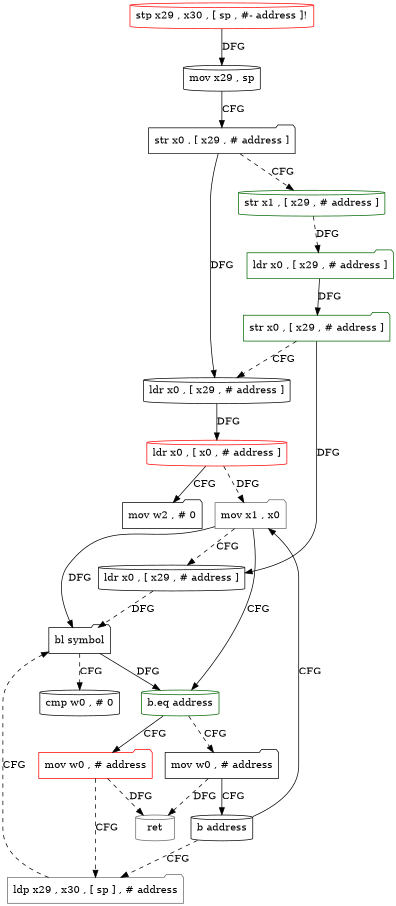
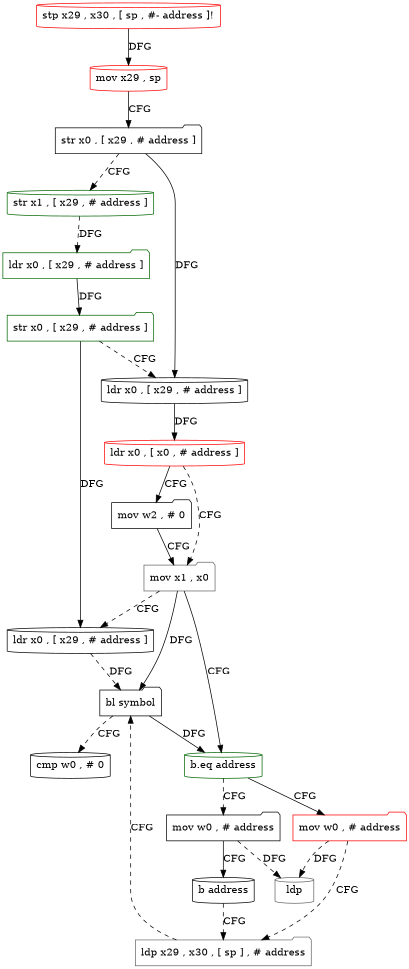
  digraph {
    node [color=black shape=cylinder]
    edge [style=solid]
    n1 [color=red label="stp x29 , x30 , [ sp , #- address ]!"]
-   n2 [label="mov x29 , sp"]
+   n2 [color=red label="mov x29 , sp"]
    n3 [label="str x0 , [ x29 , # address ]" shape=folder]
    n4 [color=darkgreen label="str x1 , [ x29 , # address ]"]
    n5 [label="ldr x0 , [ x29 , # address ]"]
    n6 [color=darkgreen label="ldr x0 , [ x29 , # address ]" shape=folder]
    n7 [color=red label="ldr x0 , [ x0 , # address ]"]
    n8 [color=darkgreen label="str x0 , [ x29 , # address ]" shape=folder]
    n9 [label="ldr x0 , [ x29 , # address ]"]
    n10 [label="bl symbol" shape=folder]
    n11 [label="mov w2 , # 0" shape=folder]
    n12 [color=gray40 label="mov x1 , x0" shape=folder]
    n13 [color=darkgreen label="b.eq address"]
    n14 [label="cmp w0 , # 0"]
    n15 [color=red label="mov w0 , # address" shape=folder]
    n16 [label="mov w0 , # address" shape=folder]
    n17 [color=gray40 label="ldp x29 , x30 , [ sp ] , # address" shape=folder]
-   n18 [color=gray40 label=ret]
+   n18 [color=gray40 label=ldp]
    n19 [label="b address"]
    n1 -> n2 [label=DFG]
    n2 -> n3 [label=CFG]
    n3 -> n4 [label=CFG style=dashed]
    n3 -> n5 [label=DFG]
    n4 -> n6 [label=DFG style=dashed]
    n5 -> n7 [label=DFG]
    n6 -> n8 [label=DFG]
    n7 -> n11 [label=CFG]
-   n7 -> n12 [label=DFG style=dashed]
+   n7 -> n12 [label=CFG style=dashed]
    n8 -> n5 [label=CFG style=dashed]
    n8 -> n9 [label=DFG]
    n9 -> n10 [label=DFG style=dashed]
    n10 -> n13 [label=DFG]
    n10 -> n14 [label=CFG style=dashed]
-   n19 -> n12 [label=CFG]
+   n11 -> n12 [label=CFG]
    n12 -> n9 [label=CFG style=dashed]
    n12 -> n10 [label=DFG]
    n12 -> n13 [label=CFG]
    n13 -> n15 [label=CFG]
    n13 -> n16 [label=CFG style=dashed]
    n15 -> n17 [label=CFG style=dashed]
    n15 -> n18 [label=DFG style=dashed]
    n16 -> n18 [label=DFG style=dashed]
    n16 -> n19 [label=CFG]
    n17 -> n10 [label=CFG style=dashed]
    n19 -> n17 [label=CFG style=dashed]
  }
